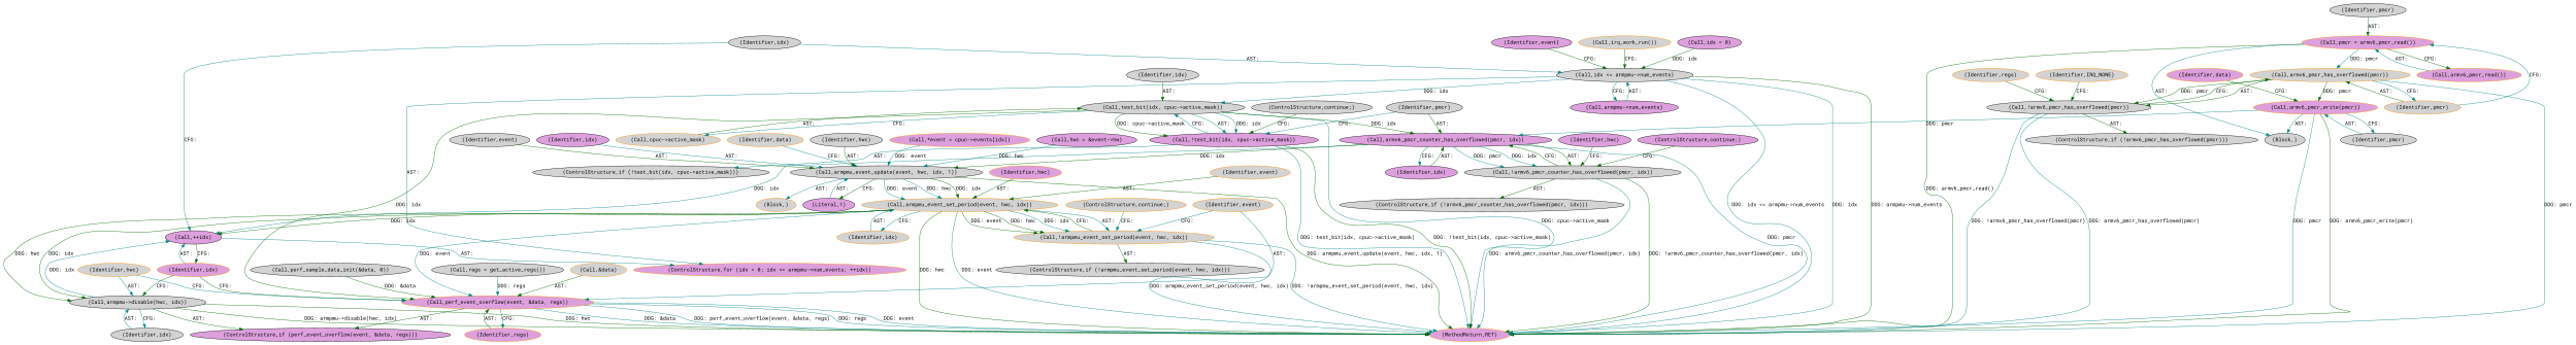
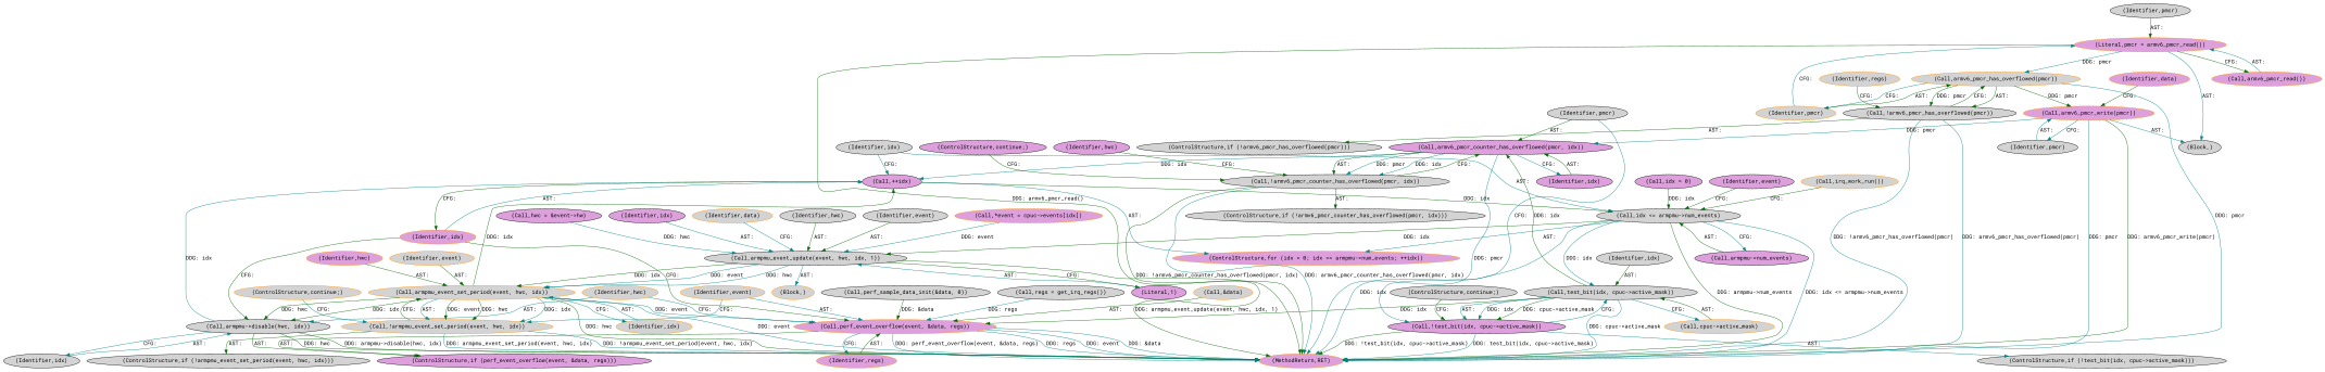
  digraph {
    fontname="Roboto Mono"
    node [color=black fillcolor=lightgrey fontname="Roboto Mono" style=filled]
    edge [color=teal fontname="Roboto Mono"]
-   n1 [color=darkorange fillcolor=plum label="(Call,pmcr = armv6_pmcr_read())"]
+   n1 [color=darkorange fillcolor=plum label="(Literal,pmcr = armv6_pmcr_read())"]
    n2 [color=darkorange label="(Call,armv6_pmcr_has_overflowed(pmcr))"]
    n3 [color=darkorange fillcolor=plum label="(Call,armv6_pmcr_read())"]
    n4 [color=darkorange fillcolor=plum label="(MethodReturn,RET)"]
    n5 [label="(Block,)"]
    n6 [label="(Call,!armv6_pmcr_has_overflowed(pmcr))"]
    n7 [color=darkorange fillcolor=plum label="(Call,armv6_pmcr_write(pmcr))"]
    n8 [color=darkorange label="(Identifier,pmcr)"]
    n9 [label="(ControlStructure,if (!armv6_pmcr_has_overflowed(pmcr)))"]
    n10 [fillcolor=plum label="(Call,armv6_pmcr_counter_has_overflowed(pmcr, idx))"]
    n11 [label="(Identifier,pmcr)"]
    n12 [fillcolor=plum label="(Call,++idx)"]
    n13 [label="(Call,!armv6_pmcr_counter_has_overflowed(pmcr, idx))"]
    n14 [label="(Call,armpmu_event_update(event, hwc, idx, 1))"]
    n15 [fillcolor=plum label="(Identifier,idx)"]
    n16 [label="(Call,idx <= armpmu->num_events)"]
    n17 [color=darkorange fillcolor=plum label="(Identifier,idx)"]
    n18 [color=darkorange fillcolor=plum label="(ControlStructure,for (idx = 0; idx <= armpmu->num_events; ++idx))"]
    n19 [label="(ControlStructure,if (!armv6_pmcr_counter_has_overflowed(pmcr, idx)))"]
    n20 [color=darkorange label="(Call,armpmu_event_set_period(event, hwc, idx))"]
    n21 [color=darkorange label="(Block,)"]
    n22 [fillcolor=plum label="(Literal,1)"]
    n23 [label="(Call,test_bit(idx, cpuc->active_mask))"]
    n24 [fillcolor=plum label="(Call,armpmu->num_events)"]
    n25 [color=darkorange fillcolor=plum label="(Call,perf_event_overflow(event, &data, regs))"]
    n26 [label="(Call,armpmu->disable(hwc, idx))"]
    n27 [fillcolor=plum label="(Call,!test_bit(idx, cpuc->active_mask))"]
    n28 [color=darkorange label="(Call,cpuc->active_mask)"]
    n29 [label="(ControlStructure,if (!test_bit(idx, cpuc->active_mask)))"]
    n30 [color=darkorange label="(Call,!armpmu_event_set_period(event, hwc, idx))"]
    n31 [color=darkorange label="(Identifier,idx)"]
    n32 [label="(ControlStructure,if (!armpmu_event_set_period(event, hwc, idx)))"]
    n33 [color=darkorange fillcolor=plum label="(Identifier,regs)"]
    n34 [fillcolor=plum label="(ControlStructure,if (perf_event_overflow(event, &data, regs)))"]
    n35 [label="(Identifier,idx)"]
    n36 [label="(Identifier,idx)"]
    n37 [label="(Identifier,event)"]
    n38 [color=darkorange fillcolor=plum label="(Call,*event = cpuc->events[idx])"]
    n39 [label="(Identifier,pmcr)"]
    n40 [label="(Identifier,idx)"]
    n41 [label="(Identifier,pmcr)"]
    n42 [fillcolor=plum label="(Call,hwc = &event->hw)"]
    n43 [color=darkorange fillcolor=plum label="(Identifier,data)"]
    n44 [fillcolor=plum label="(Call,idx = 0)"]
    n45 [fillcolor=plum label="(Identifier,idx)"]
    n46 [fillcolor=plum label="(Identifier,hwc)"]
    n47 [fillcolor=plum label="(ControlStructure,continue;)"]
-   n48 [label="(Call,regs = get_active_regs())"]
+   n48 [label="(Call,regs = get_irq_regs())"]
    n49 [color=darkorange label="(Identifier,data)"]
    n50 [color=darkorange label="(Identifier,regs)"]
    n51 [color=darkorange label="(Identifier,hwc)"]
    n52 [fillcolor=plum label="(Identifier,event)"]
    n53 [label="(ControlStructure,continue;)"]
    n54 [color=darkorange label="(ControlStructure,continue;)"]
    n55 [color=darkorange label="(Identifier,event)"]
    n56 [color=darkorange label="(Call,&data)"]
    n57 [label="(Identifier,hwc)"]
    n58 [color=darkorange label="(Call,irq_work_run())"]
-   n59 [color=darkorange label="(Identifier,IRQ_NONE)"]
    n60 [color=darkorange fillcolor=plum label="(Identifier,hwc)"]
    n61 [color=darkorange label="(Identifier,event)"]
    n62 [label="(Call,perf_sample_data_init(&data, 0))"]
    n1 -> n2 [label="DDG: pmcr"]
    n1 -> n3 [color=darkgreen label="CFG: "]
    n1 -> n4 [color=darkgreen label="DDG: armv6_pmcr_read()"]
    n1 -> n5 [label="AST: "]
    n2 -> n4 [label="DDG: pmcr"]
    n2 -> n6 [color=darkgreen label="AST: "]
    n2 -> n6 [color=darkgreen label="DDG: pmcr"]
    n2 -> n7 [color=darkgreen label="DDG: pmcr"]
    n2 -> n8 [label="CFG: "]
    n3 -> n1 [label="AST: "]
    n6 -> n2 [color=darkgreen label="CFG: "]
    n6 -> n4 [label="DDG: armv6_pmcr_has_overflowed(pmcr)"]
    n6 -> n4 [label="DDG: !armv6_pmcr_has_overflowed(pmcr)"]
    n6 -> n9 [color=darkgreen label="AST: "]
    n7 -> n4 [label="DDG: pmcr"]
    n7 -> n4 [color=darkgreen label="DDG: armv6_pmcr_write(pmcr)"]
    n7 -> n5 [label="AST: "]
    n7 -> n10 [label="DDG: pmcr"]
    n7 -> n11 [label="CFG: "]
    n8 -> n1 [label="CFG: "]
    n8 -> n2 [color=darkgreen label="AST: "]
    n10 -> n4 [label="DDG: pmcr"]
    n10 -> n12 [label="DDG: idx"]
    n10 -> n13 [color=darkgreen label="AST: "]
    n10 -> n13 [label="DDG: pmcr"]
    n10 -> n13 [label="DDG: idx"]
-   n10 -> n14 [color=darkgreen label="DDG: idx"]
+   n16 -> n14 [color=darkgreen label="DDG: idx"]
    n10 -> n15 [label="CFG: "]
    n11 -> n7 [label="AST: "]
+   n12 -> n16 [color=darkgreen label="DDG: idx"]
    n12 -> n17 [color=darkgreen label="CFG: "]
    n12 -> n18 [label="AST: "]
    n13 -> n4 [label="DDG: armv6_pmcr_counter_has_overflowed(pmcr, idx)"]
    n13 -> n4 [color=darkgreen label="DDG: !armv6_pmcr_counter_has_overflowed(pmcr, idx)"]
    n13 -> n10 [color=darkgreen label="CFG: "]
    n13 -> n19 [color=darkgreen label="AST: "]
    n14 -> n4 [color=darkgreen label="DDG: armpmu_event_update(event, hwc, idx, 1)"]
    n14 -> n20 [label="DDG: event"]
    n14 -> n20 [label="DDG: hwc"]
    n14 -> n20 [color=darkgreen label="DDG: idx"]
    n14 -> n21 [label="AST: "]
    n14 -> n22 [color=darkgreen label="CFG: "]
    n15 -> n10 [color=darkgreen label="AST: "]
    n16 -> n4 [color=darkgreen label="DDG: armpmu->num_events"]
    n16 -> n4 [label="DDG: idx <= armpmu->num_events"]
    n16 -> n4 [label="DDG: idx"]
    n16 -> n18 [label="AST: "]
    n16 -> n23 [label="DDG: idx"]
    n16 -> n24 [label="CFG: "]
    n17 -> n12 [label="AST: "]
    n17 -> n25 [color=darkgreen label="CFG: "]
    n17 -> n26 [color=darkgreen label="CFG: "]
    n20 -> n4 [color=darkgreen label="DDG: hwc"]
    n20 -> n4 [label="DDG: event"]
    n20 -> n12 [color=darkgreen label="DDG: idx"]
    n20 -> n25 [label="DDG: event"]
    n20 -> n26 [color=darkgreen label="DDG: hwc"]
    n20 -> n26 [color=darkgreen label="DDG: idx"]
    n20 -> n30 [label="AST: "]
    n20 -> n30 [color=darkgreen label="DDG: event"]
    n20 -> n30 [color=darkgreen label="DDG: hwc"]
    n20 -> n30 [label="DDG: idx"]
    n20 -> n31 [label="CFG: "]
    n22 -> n14 [label="AST: "]
    n23 -> n4 [label="DDG: cpuc->active_mask"]
    n23 -> n10 [color=darkgreen label="DDG: idx"]
    n23 -> n25 [color=darkgreen label="DDG: idx"]
    n23 -> n27 [label="AST: "]
    n23 -> n27 [label="DDG: idx"]
    n23 -> n27 [color=darkgreen label="DDG: cpuc->active_mask"]
    n23 -> n28 [label="CFG: "]
-   n24 -> n16 [label="AST: "]
+   n24 -> n16 [color=darkgreen label="AST: "]
    n25 -> n4 [label="DDG: event"]
    n25 -> n4 [label="DDG: &data"]
    n25 -> n4 [label="DDG: perf_event_overflow(event, &data, regs)"]
    n25 -> n4 [label="DDG: regs"]
    n25 -> n33 [label="CFG: "]
    n25 -> n34 [color=darkgreen label="AST: "]
    n26 -> n4 [color=darkgreen label="DDG: armpmu->disable(hwc, idx)"]
    n26 -> n4 [color=darkgreen label="DDG: hwc"]
    n26 -> n12 [label="DDG: idx"]
    n26 -> n34 [color=darkgreen label="AST: "]
    n26 -> n35 [label="CFG: "]
    n27 -> n4 [color=darkgreen label="DDG: !test_bit(idx, cpuc->active_mask)"]
    n27 -> n4 [label="DDG: test_bit(idx, cpuc->active_mask)"]
    n27 -> n23 [label="CFG: "]
    n27 -> n29 [label="AST: "]
    n28 -> n23 [color=darkgreen label="AST: "]
    n30 -> n4 [label="DDG: !armpmu_event_set_period(event, hwc, idx)"]
    n30 -> n4 [label="DDG: armpmu_event_set_period(event, hwc, idx)"]
    n30 -> n20 [color=darkgreen label="CFG: "]
    n30 -> n32 [color=darkgreen label="AST: "]
    n31 -> n20 [label="AST: "]
    n33 -> n25 [color=darkgreen label="AST: "]
    n35 -> n26 [label="AST: "]
    n36 -> n12 [label="CFG: "]
    n36 -> n16 [label="AST: "]
    n37 -> n14 [color=darkgreen label="AST: "]
    n38 -> n14 [label="DDG: event"]
    n39 -> n1 [color=darkgreen label="AST: "]
    n40 -> n23 [color=darkgreen label="AST: "]
    n41 -> n10 [color=darkgreen label="AST: "]
    n41 -> n27 [label="CFG: "]
    n42 -> n14 [label="DDG: hwc"]
    n43 -> n7 [color=darkgreen label="CFG: "]
    n44 -> n16 [color=darkgreen label="DDG: idx"]
    n45 -> n14 [label="AST: "]
    n46 -> n13 [color=darkgreen label="CFG: "]
    n47 -> n13 [color=darkgreen label="CFG: "]
    n48 -> n25 [label="DDG: regs"]
    n49 -> n14 [label="CFG: "]
    n50 -> n6 [color=darkgreen label="CFG: "]
    n51 -> n25 [label="CFG: "]
    n51 -> n26 [label="AST: "]
    n52 -> n16 [color=darkgreen label="CFG: "]
    n53 -> n27 [color=darkgreen label="CFG: "]
    n54 -> n30 [label="CFG: "]
    n55 -> n25 [label="AST: "]
    n55 -> n30 [label="CFG: "]
    n56 -> n25 [color=darkgreen label="AST: "]
    n57 -> n14 [color=darkgreen label="AST: "]
    n58 -> n16 [color=darkgreen label="CFG: "]
-   n59 -> n6 [color=darkgreen label="CFG: "]
    n60 -> n20 [color=darkgreen label="AST: "]
    n61 -> n20 [color=darkgreen label="AST: "]
    n62 -> n25 [color=darkgreen label="DDG: &data"]
  }
